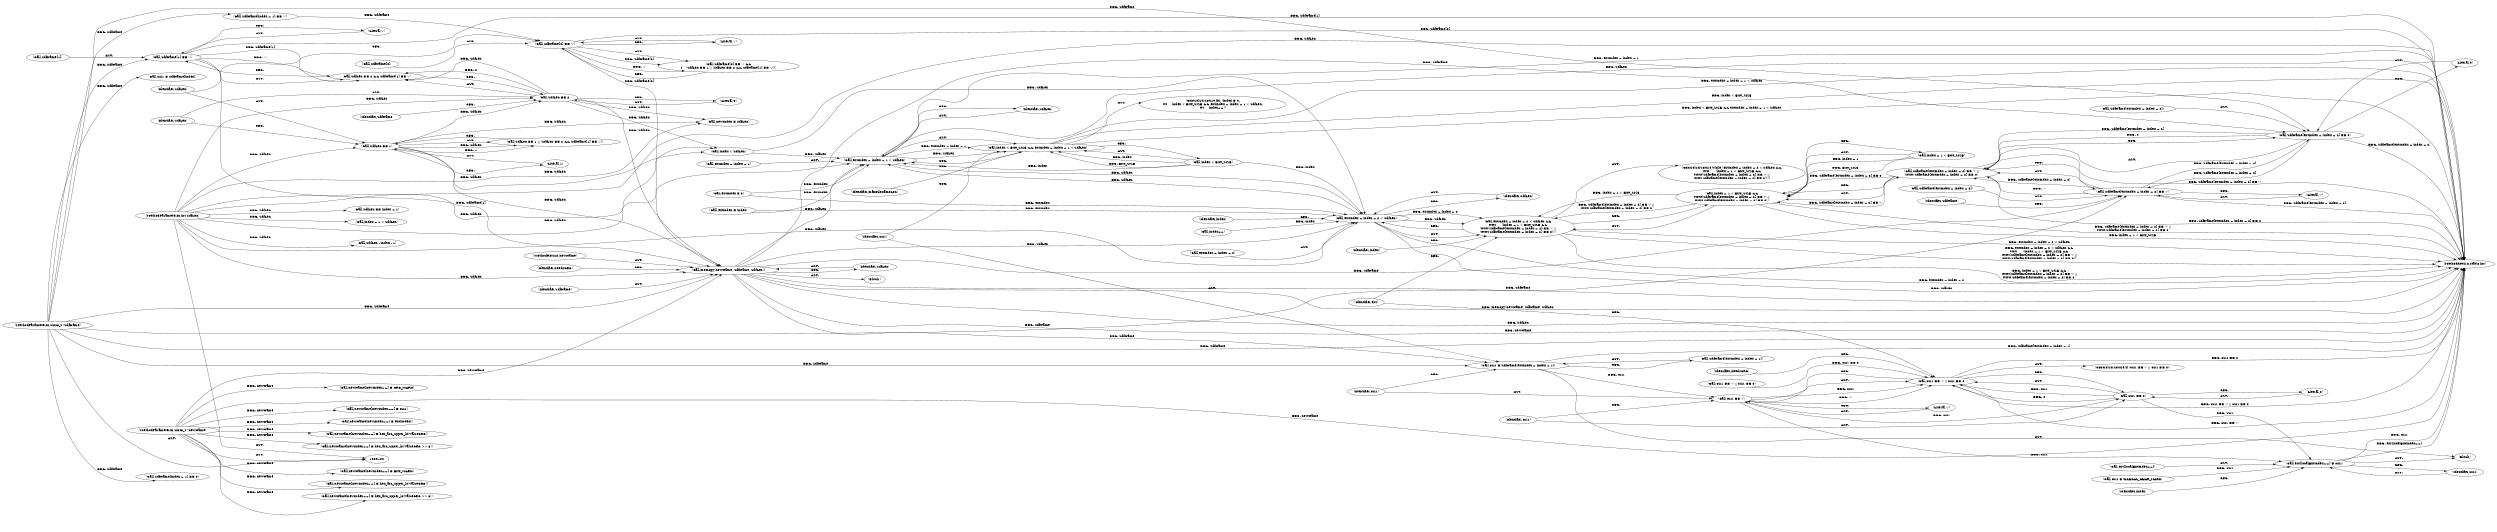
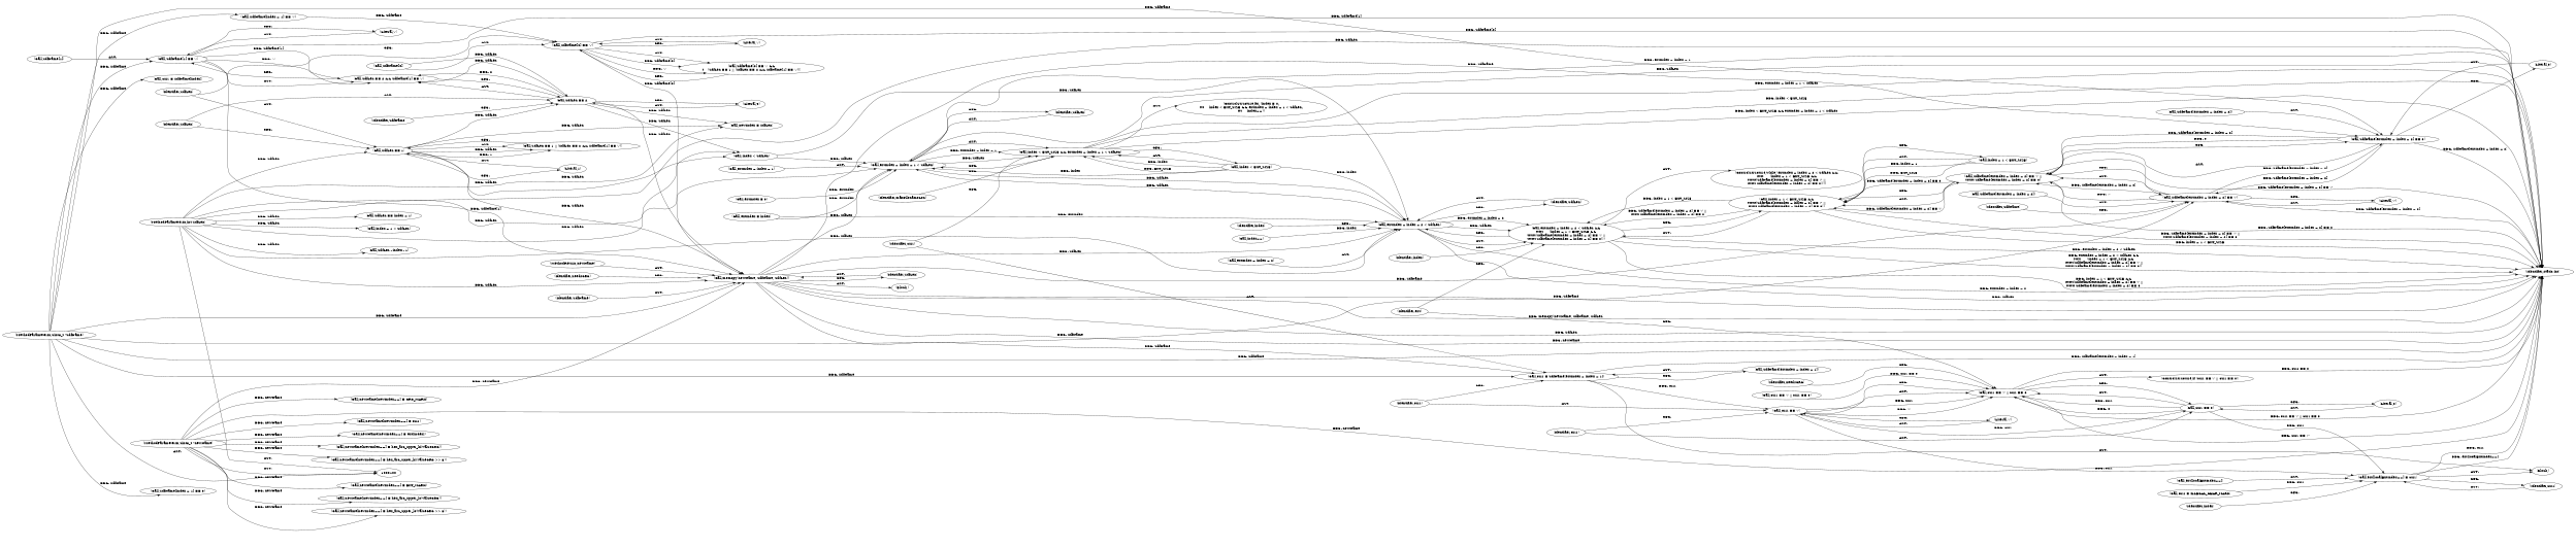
  digraph {
    fontname="DejaVu Serif"
    rankdir=LR
    node [fontname="DejaVu Serif"]
    edge [fontname="DejaVu Serif"]
    n1 [label="(Call,memcpy(newName, udfName, udfLen))"]
    n2 [label="(Call,extIndex + index + 1 < udfLen)"]
    n3 [label="(Call,extIndex + index + 2 < udfLen)"]
    n4 [label="(Call,curr = udfName[extIndex + index + 1])"]
    n5 [label="(Call,udfName[extIndex + index + 2] == '/')"]
    n6 [label="(Call,udfName[extIndex + index + 2] == 0)"]
-   n7 [label="(MethodReturn,static int)"]
+   n7 [label="(Identifier,static int)"]
    n8 [label="(Block,)"]
    n9 [label="(Identifier,udfLen)"]
    n10 [label="(Call,index < EXT_SIZE && extIndex + index + 1 < udfLen)"]
    n11 [label="(Identifier,udfLen)"]
    n12 [label="(Call,extIndex + index + 2 < udfLen &&\n\t\t\t\t\t      (index + 1 < EXT_SIZE &&\n\t\t\t\t\t\t(udfName[extIndex + index + 2] == '/' ||\n\t\t\t\t\t\t udfName[extIndex + index + 2] == 0)))"]
    n13 [label="(Identifier,udfLen)"]
    n14 [label="(Call,curr == '/')"]
    n15 [label="(Call,udfName[extIndex + index + 1])"]
    n16 [label="(Block,)"]
    n17 [label="(Call,udfName[extIndex + index + 2] == '/' ||\n\t\t\t\t\t\t udfName[extIndex + index + 2] == 0)"]
    n18 [label="(Literal,'/')"]
    n19 [label="(Literal,0)"]
    n20 [label="(MethodParameterIn,uint8_t *newName)"]
    n21 [label="(Call,newName[newIndex++] = EXT_MARK)"]
    n22 [label="(Call,newName[newIndex++] = hex_asc_upper_lo(valueCRC))"]
    n23 [label="(Call,newName[newIndex++] = hex_asc_upper_lo(valueCRC >> 8))"]
    n24 [label="(Call,newName[newIndex++] = CRC_MARK)"]
    n25 [label="(Call,newName[newIndex++] = curr)"]
    n26 [label="(Call,newName[newIndex++] = ext[index])"]
    n27 [label="(Call,newName[newIndex++] = hex_asc_upper_hi(valueCRC))"]
    n28 [label="(Call,newName[newIndex++] = hex_asc_upper_hi(valueCRC >> 8))"]
    1000100
    n30 [label="(Call,udfName[1] == '.')"]
    n31 [label="(Call,udfLen == 2 && udfName[1] == '.')"]
    n32 [label="(Literal,'.')"]
    n33 [label="(Call,udfLen == 2)"]
    n34 [label="(MethodParameterIn,uint8_t *udfName)"]
    n35 [label="(Call,udfName[index + 1] == 0)"]
    n36 [label="(Call,curr = udfName[index])"]
    n37 [label="(Call,udfName[index + 1] == '/')"]
    n38 [label="(Call,udfName[0] == '.')"]
    n39 [label="(Literal,'.')"]
    n40 [label="(Call,udfName[0] == '.' &&\n\t    (udfLen == 1 || (udfLen == 2 && udfName[1] == '.')))"]
    n41 [label="(MethodParameterIn,int udfLen)"]
    n42 [label="(Call,udfLen == 1)"]
    n43 [label="(Call,udfLen - index - 1)"]
    n44 [label="(Call,index < udfLen)"]
    n45 [label="(Call,udfLen == index + 1)"]
    n46 [label="(Call,newIndex = udfLen)"]
    n47 [label="(Call,index + 1 < udfLen)"]
    n48 [label="(Call,udfLen == 1 || (udfLen == 2 && udfName[1] == '.'))"]
    n49 [label="(Literal,1)"]
    n50 [label="(Literal,9)"]
    n51 [label="(ControlStructure,for (index = 0;\n\t\t\t     index < EXT_SIZE && extIndex + index + 1 < udfLen;\n\t\t\t     index++))"]
    n52 [label="(Call,index < EXT_SIZE)"]
    n53 [label="(Call,index + 1 < EXT_SIZE &&\n\t\t\t\t\t\t(udfName[extIndex + index + 2] == '/' ||\n\t\t\t\t\t\t udfName[extIndex + index + 2] == 0))"]
    n54 [label="(ControlStructure,while (extIndex + index + 2 < udfLen &&\n\t\t\t\t\t      (index + 1 < EXT_SIZE &&\n\t\t\t\t\t\t(udfName[extIndex + index + 2] == '/' ||\n\t\t\t\t\t\t udfName[extIndex + index + 2] == 0))))"]
    n55 [label="(Call,index + 1 < EXT_SIZE)"]
    n56 [label="(Call,curr == '/' || curr == 0)"]
    n57 [label="(Call,curr == 0)"]
    n58 [label="(Call,ext[localExtIndex++] = curr)"]
    n59 [label="(Literal,'/')"]
    n60 [label="(ControlStructure,if (curr == '/' || curr == 0))"]
    n61 [label="(Literal,0)"]
    n62 [label="(Identifier,curr)"]
    n63 [label="(Call,udfName[0])"]
    n64 [label="(Call,extIndex = 0)"]
    n65 [label="(Identifier,ext)"]
    n66 [label="(Identifier,maxFilenameLen)"]
    n67 [label="(Call,curr == '/' || curr == 0)"]
    n68 [label="(Call,extIndex + index + 2)"]
    n69 [label="(Call,curr = ILLEGAL_CHAR_MARK)"]
    n70 [label="(Call,udfName[extIndex + index + 2])"]
    n71 [label="(Call,extIndex + index + 1)"]
    n72 [label="(MethodReturn,newName)"]
    n73 [label="(Identifier,udfLen)"]
    n74 [label="(Identifier,udfLen)"]
    n75 [label="(Call,udfName[extIndex + index + 2])"]
    n76 [label="(Call,extIndex = index)"]
    n77 [label="(Identifier,udfName)"]
    n78 [label="(Identifier,needsCRC)"]
    n79 [label="(Identifier,needsCRC)"]
    n80 [label="(Identifier,udfName)"]
    n81 [label="(Identifier,index)"]
    n82 [label="(Call,udfName[1])"]
    n83 [label="(Identifier,curr)"]
    n84 [label="(Identifier,index)"]
    n85 [label="(Call,ext[localExtIndex++])"]
    n86 [label="(Identifier,index)"]
    n87 [label="(Identifier,udfName)"]
    n88 [label="(Call,index++)"]
    n89 [label="(Identifier,curr)"]
    n90 [label="(Identifier,curr)"]
    n1 -> n2 [label="DDG: udfLen"]
    n1 -> n3 [label="DDG: udfLen"]
    n1 -> n4 [label="DDG: udfName"]
    n1 -> n5 [label="DDG: udfName"]
    n1 -> n6 [label="DDG: udfName"]
    n1 -> n7 [label="DDG: newName"]
    n1 -> n7 [label="DDG: udfName"]
    n1 -> n7 [label="DDG: memcpy(newName, udfName, udfLen)"]
    n1 -> n7 [label="DDG: udfLen"]
    n1 -> n8 [label="AST: "]
    n1 -> n9 [label="CFG: "]
    n2 -> n3 [label="DDG: udfLen"]
    n2 -> n7 [label="DDG: extIndex + index + 1"]
    n2 -> n7 [label="DDG: udfLen"]
    n2 -> n10 [label="AST: "]
    n2 -> n10 [label="DDG: extIndex + index + 1"]
    n2 -> n10 [label="DDG: udfLen"]
    n2 -> n11 [label="CFG: "]
    n3 -> n2 [label="DDG: udfLen"]
    n3 -> n7 [label="DDG: extIndex + index + 2"]
    n3 -> n7 [label="DDG: udfLen"]
    n3 -> n12 [label="AST: "]
    n3 -> n12 [label="DDG: extIndex + index + 2"]
    n3 -> n12 [label="DDG: udfLen"]
    n3 -> n13 [label="CFG: "]
    n4 -> n7 [label="DDG: udfName[extIndex + index + 1]"]
    n4 -> n14 [label="DDG: curr"]
    n4 -> n15 [label="CFG: "]
    n4 -> n16 [label="AST: "]
    n5 -> n6 [label="DDG: udfName[extIndex + index + 2]"]
    n5 -> n7 [label="DDG: udfName[extIndex + index + 2]"]
    n5 -> n17 [label="AST: "]
    n5 -> n17 [label="DDG: udfName[extIndex + index + 2]"]
    n5 -> n17 [label="DDG: '/'"]
    n5 -> n18 [label="CFG: "]
    n6 -> n5 [label="DDG: udfName[extIndex + index + 2]"]
    n6 -> n7 [label="DDG: udfName[extIndex + index + 2]"]
    n6 -> n17 [label="AST: "]
    n6 -> n17 [label="DDG: udfName[extIndex + index + 2]"]
    n6 -> n17 [label="DDG: 0"]
    n6 -> n19 [label="CFG: "]
    n9 -> n1 [label="AST: "]
    n10 -> n2 [label="CFG: "]
    n10 -> n7 [label="DDG: extIndex + index + 1 < udfLen"]
    n10 -> n7 [label="DDG: index < EXT_SIZE"]
    n10 -> n7 [label="DDG: index < EXT_SIZE && extIndex + index + 1 < udfLen"]
    n10 -> n51 [label="AST: "]
    n10 -> n52 [label="CFG: "]
    n11 -> n2 [label="AST: "]
    n12 -> n3 [label="CFG: "]
    n12 -> n7 [label="DDG: index + 1 < EXT_SIZE &&\n\t\t\t\t\t\t(udfName[extIndex + index + 2] == '/' ||\n\t\t\t\t\t\t udfName[extIndex + index + 2] == 0)"]
    n12 -> n7 [label="DDG: extIndex + index + 2 < udfLen"]
    n12 -> n7 [label="DDG: extIndex + index + 2 < udfLen &&\n\t\t\t\t\t      (index + 1 < EXT_SIZE &&\n\t\t\t\t\t\t(udfName[extIndex + index + 2] == '/' ||\n\t\t\t\t\t\t udfName[extIndex + index + 2] == 0))"]
    n12 -> n53 [label="CFG: "]
    n12 -> n54 [label="AST: "]
    n13 -> n3 [label="AST: "]
    n14 -> n56 [label="AST: "]
    n14 -> n56 [label="DDG: curr"]
    n14 -> n56 [label="DDG: '/'"]
    n14 -> n57 [label="DDG: curr"]
    n14 -> n58 [label="DDG: curr"]
    n14 -> n59 [label="CFG: "]
    n15 -> n4 [label="AST: "]
    n17 -> n5 [label="CFG: "]
    n17 -> n6 [label="CFG: "]
    n17 -> n7 [label="DDG: udfName[extIndex + index + 2] == 0"]
    n17 -> n7 [label="DDG: udfName[extIndex + index + 2] == '/'"]
    n17 -> n53 [label="AST: "]
    n17 -> n53 [label="DDG: udfName[extIndex + index + 2] == '/'"]
    n17 -> n53 [label="DDG: udfName[extIndex + index + 2] == 0"]
    n18 -> n5 [label="AST: "]
    n19 -> n6 [label="AST: "]
    n20 -> n1 [label="DDG: newName"]
    n20 -> n7 [label="DDG: newName"]
    n20 -> n21 [label="DDG: newName"]
    n20 -> n22 [label="DDG: newName"]
    n20 -> n23 [label="DDG: newName"]
    n20 -> n24 [label="DDG: newName"]
    n20 -> n25 [label="DDG: newName"]
    n20 -> n26 [label="DDG: newName"]
    n20 -> n27 [label="DDG: newName"]
    n20 -> n28 [label="DDG: newName"]
    n20 -> 1000100 [label="AST: "]
    n30 -> n1 [label="DDG: udfName[1]"]
    n30 -> n7 [label="DDG: udfName[1]"]
    n30 -> n31 [label="AST: "]
    n30 -> n31 [label="DDG: udfName[1]"]
    n30 -> n31 [label="DDG: '.'"]
    n30 -> n32 [label="CFG: "]
    n31 -> n30 [label="CFG: "]
    n31 -> n33 [label="CFG: "]
    n32 -> n30 [label="AST: "]
    n33 -> n1 [label="DDG: udfLen"]
    n33 -> n31 [label="AST: "]
    n33 -> n31 [label="DDG: udfLen"]
    n33 -> n31 [label="DDG: 2"]
    n33 -> n44 [label="DDG: udfLen"]
    n33 -> n46 [label="DDG: udfLen"]
    n33 -> n50 [label="CFG: "]
    n34 -> n1 [label="DDG: udfName"]
    n34 -> n4 [label="DDG: udfName"]
    n34 -> n5 [label="DDG: udfName"]
    n34 -> n6 [label="DDG: udfName"]
    n34 -> n7 [label="DDG: udfName"]
    n34 -> 1000100 [label="AST: "]
    n34 -> n30 [label="DDG: udfName"]
    n34 -> n35 [label="DDG: udfName"]
    n34 -> n36 [label="DDG: udfName"]
    n34 -> n37 [label="DDG: udfName"]
    n37 -> n38 [label="DDG: udfName"]
    n38 -> n1 [label="DDG: udfName[0]"]
    n38 -> n7 [label="DDG: udfName[0]"]
    n38 -> n39 [label="CFG: "]
    n38 -> n40 [label="AST: "]
    n38 -> n40 [label="DDG: udfName[0]"]
    n38 -> n40 [label="DDG: '.'"]
    n39 -> n38 [label="AST: "]
    n40 -> n38 [label="CFG: "]
    n41 -> n1 [label="DDG: udfLen"]
    n41 -> n2 [label="DDG: udfLen"]
    n41 -> n3 [label="DDG: udfLen"]
    n41 -> n7 [label="DDG: udfLen"]
    n41 -> 1000100 [label="AST: "]
-   n41 -> n33 [label="DDG: udfLen"]
+   n63 -> n33 [label="DDG: udfLen"]
    n41 -> n42 [label="DDG: udfLen"]
    n41 -> n43 [label="DDG: udfLen"]
    n41 -> n44 [label="DDG: udfLen"]
    n41 -> n45 [label="DDG: udfLen"]
    n41 -> n46 [label="DDG: udfLen"]
    n41 -> n47 [label="DDG: udfLen"]
    n42 -> n1 [label="DDG: udfLen"]
    n42 -> n33 [label="DDG: udfLen"]
    n42 -> n44 [label="DDG: udfLen"]
    n42 -> n46 [label="DDG: udfLen"]
    n42 -> n48 [label="AST: "]
    n42 -> n48 [label="DDG: udfLen"]
    n42 -> n48 [label="DDG: 1"]
    n42 -> n49 [label="CFG: "]
    n44 -> n2 [label="DDG: udfLen"]
    n44 -> n3 [label="DDG: udfLen"]
    n48 -> n42 [label="CFG: "]
    n49 -> n42 [label="AST: "]
    n50 -> n33 [label="AST: "]
    n52 -> n2 [label="DDG: index"]
    n52 -> n3 [label="DDG: index"]
    n52 -> n10 [label="AST: "]
    n52 -> n10 [label="DDG: index"]
    n52 -> n10 [label="DDG: EXT_SIZE"]
    n53 -> n7 [label="DDG: udfName[extIndex + index + 2] == '/' ||\n\t\t\t\t\t\t udfName[extIndex + index + 2] == 0"]
    n53 -> n7 [label="DDG: index + 1 < EXT_SIZE"]
    n53 -> n12 [label="AST: "]
    n53 -> n12 [label="DDG: index + 1 < EXT_SIZE"]
    n53 -> n12 [label="DDG: udfName[extIndex + index + 2] == '/' ||\n\t\t\t\t\t\t udfName[extIndex + index + 2] == 0"]
    n53 -> n17 [label="CFG: "]
    n53 -> n55 [label="CFG: "]
    n55 -> n53 [label="AST: "]
    n55 -> n53 [label="DDG: index + 1"]
    n55 -> n53 [label="DDG: EXT_SIZE"]
    n56 -> n7 [label="DDG: curr == 0"]
    n56 -> n7 [label="DDG: curr == '/' || curr == 0"]
    n56 -> n7 [label="DDG: curr == '/'"]
    n56 -> n14 [label="CFG: "]
    n56 -> n57 [label="CFG: "]
    n56 -> n60 [label="AST: "]
    n57 -> n56 [label="AST: "]
    n57 -> n56 [label="DDG: curr"]
    n57 -> n56 [label="DDG: 0"]
    n57 -> n58 [label="DDG: curr"]
    n57 -> n61 [label="CFG: "]
    n58 -> n7 [label="DDG: ext[localExtIndex++]"]
    n58 -> n7 [label="DDG: curr"]
    n58 -> n16 [label="AST: "]
    n58 -> n62 [label="CFG: "]
    n59 -> n14 [label="AST: "]
    n61 -> n57 [label="AST: "]
    n62 -> n58 [label="AST: "]
    n63 -> n38 [label="AST: "]
    n64 -> n2 [label="DDG: extIndex"]
-   n64 -> n3 [label="DDG: extIndex"]
    n65 -> n12 [label="CFG: "]
    n65 -> n56 [label="CFG: "]
    n66 -> n10 [label="CFG: "]
    n67 -> n56 [label="DDG: curr == 0"]
    n68 -> n3 [label="AST: "]
    n69 -> n58 [label="DDG: curr"]
    n70 -> n5 [label="AST: "]
    n71 -> n2 [label="AST: "]
    n72 -> n1 [label="AST: "]
    n73 -> n38 [label="CFG: "]
    n73 -> n42 [label="AST: "]
    n74 -> n33 [label="AST: "]
    n74 -> n42 [label="CFG: "]
    n75 -> n6 [label="AST: "]
    n76 -> n2 [label="DDG: extIndex"]
    n76 -> n3 [label="DDG: extIndex"]
    n77 -> n33 [label="CFG: "]
    n78 -> n56 [label="CFG: "]
    n79 -> n1 [label="CFG: "]
    n80 -> n5 [label="CFG: "]
    n81 -> n58 [label="CFG: "]
    n82 -> n30 [label="AST: "]
    n83 -> n4 [label="AST: "]
    n83 -> n10 [label="CFG: "]
    n84 -> n12 [label="CFG: "]
    n85 -> n58 [label="AST: "]
    n86 -> n3 [label="CFG: "]
    n87 -> n1 [label="AST: "]
    n88 -> n3 [label="DDG: index"]
    n89 -> n4 [label="CFG: "]
    n89 -> n14 [label="AST: "]
    n90 -> n14 [label="CFG: "]
    n90 -> n57 [label="AST: "]
  }
